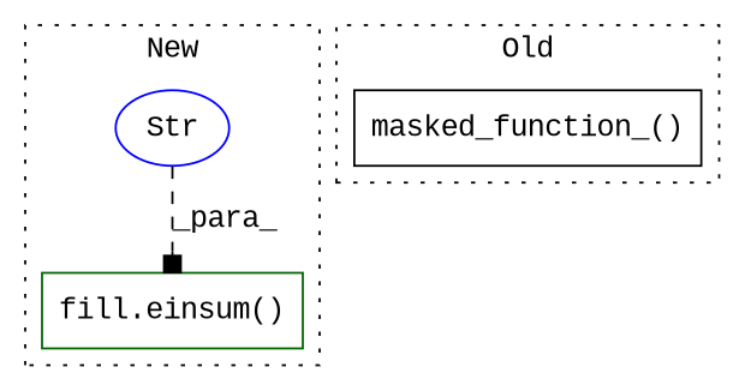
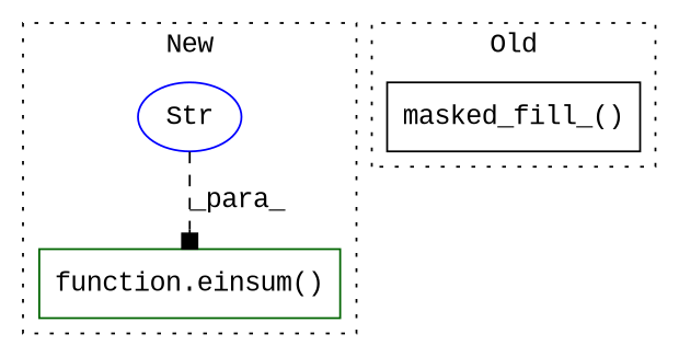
  digraph {
    fontname="Liberation Mono"
    node [a=75 shape=box fontname="Liberation Mono"]
-   n1 [l="7,1" label="fill.einsum()" s="4567,4612" color=darkgreen]
+   n1 [l="7,1" label="function.einsum()" s="4567,4612" color=darkgreen]
    n2 [a=66 l=23 label=Str s=4574 shape=ellipse color=blue]
-   n3 [l="24,1" label="masked_function_()" s="5718,5758" color=black]
+   n3 [l="24,1" label="masked_fill_()" s="5718,5758" color=black]
    subgraph cluster_1 {
      label=New
      style=dotted
      n1
      n2
    }
    subgraph cluster_2 {
      label=Old
      style=dotted
      n3
    }
    n2 -> n1 [label=_para_ style=dashed arrowhead=box fontname="Liberation Mono"]
  }
